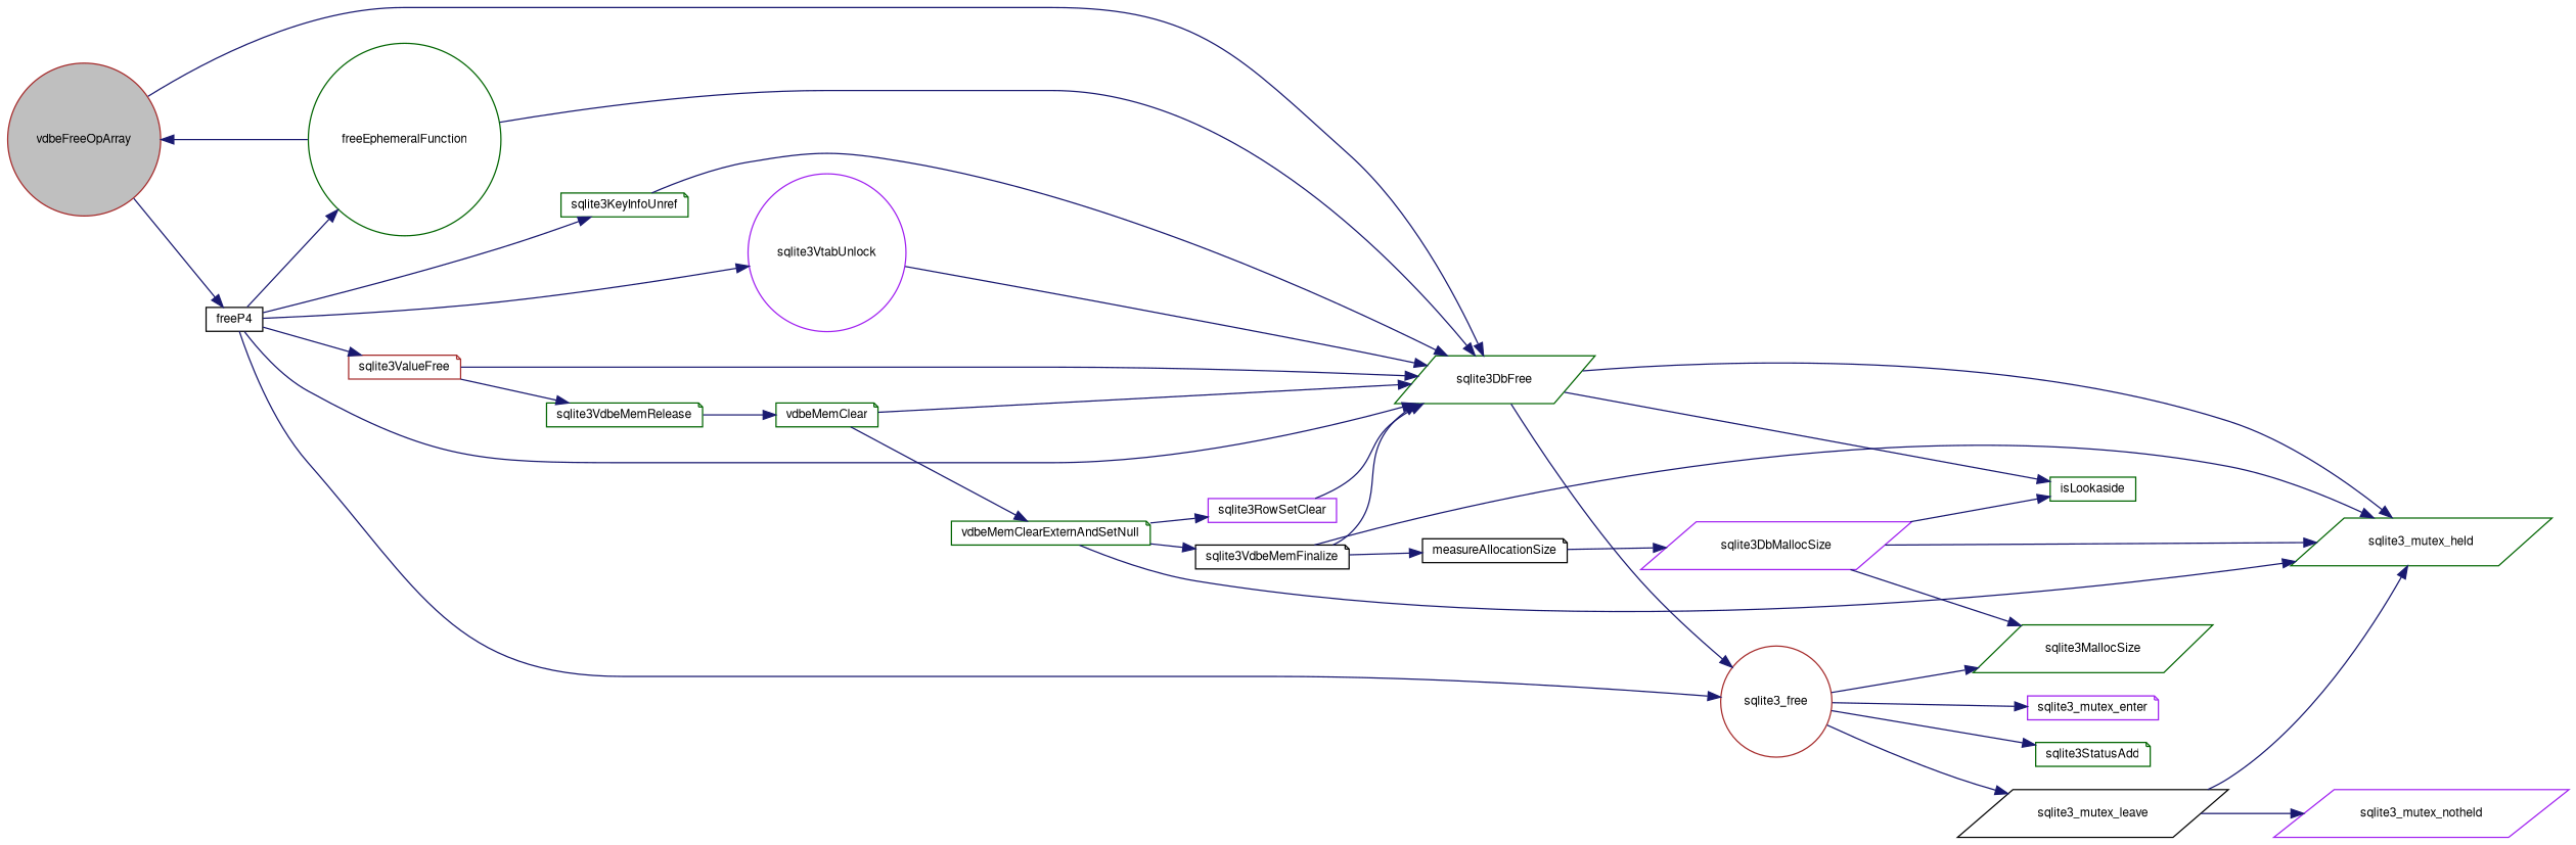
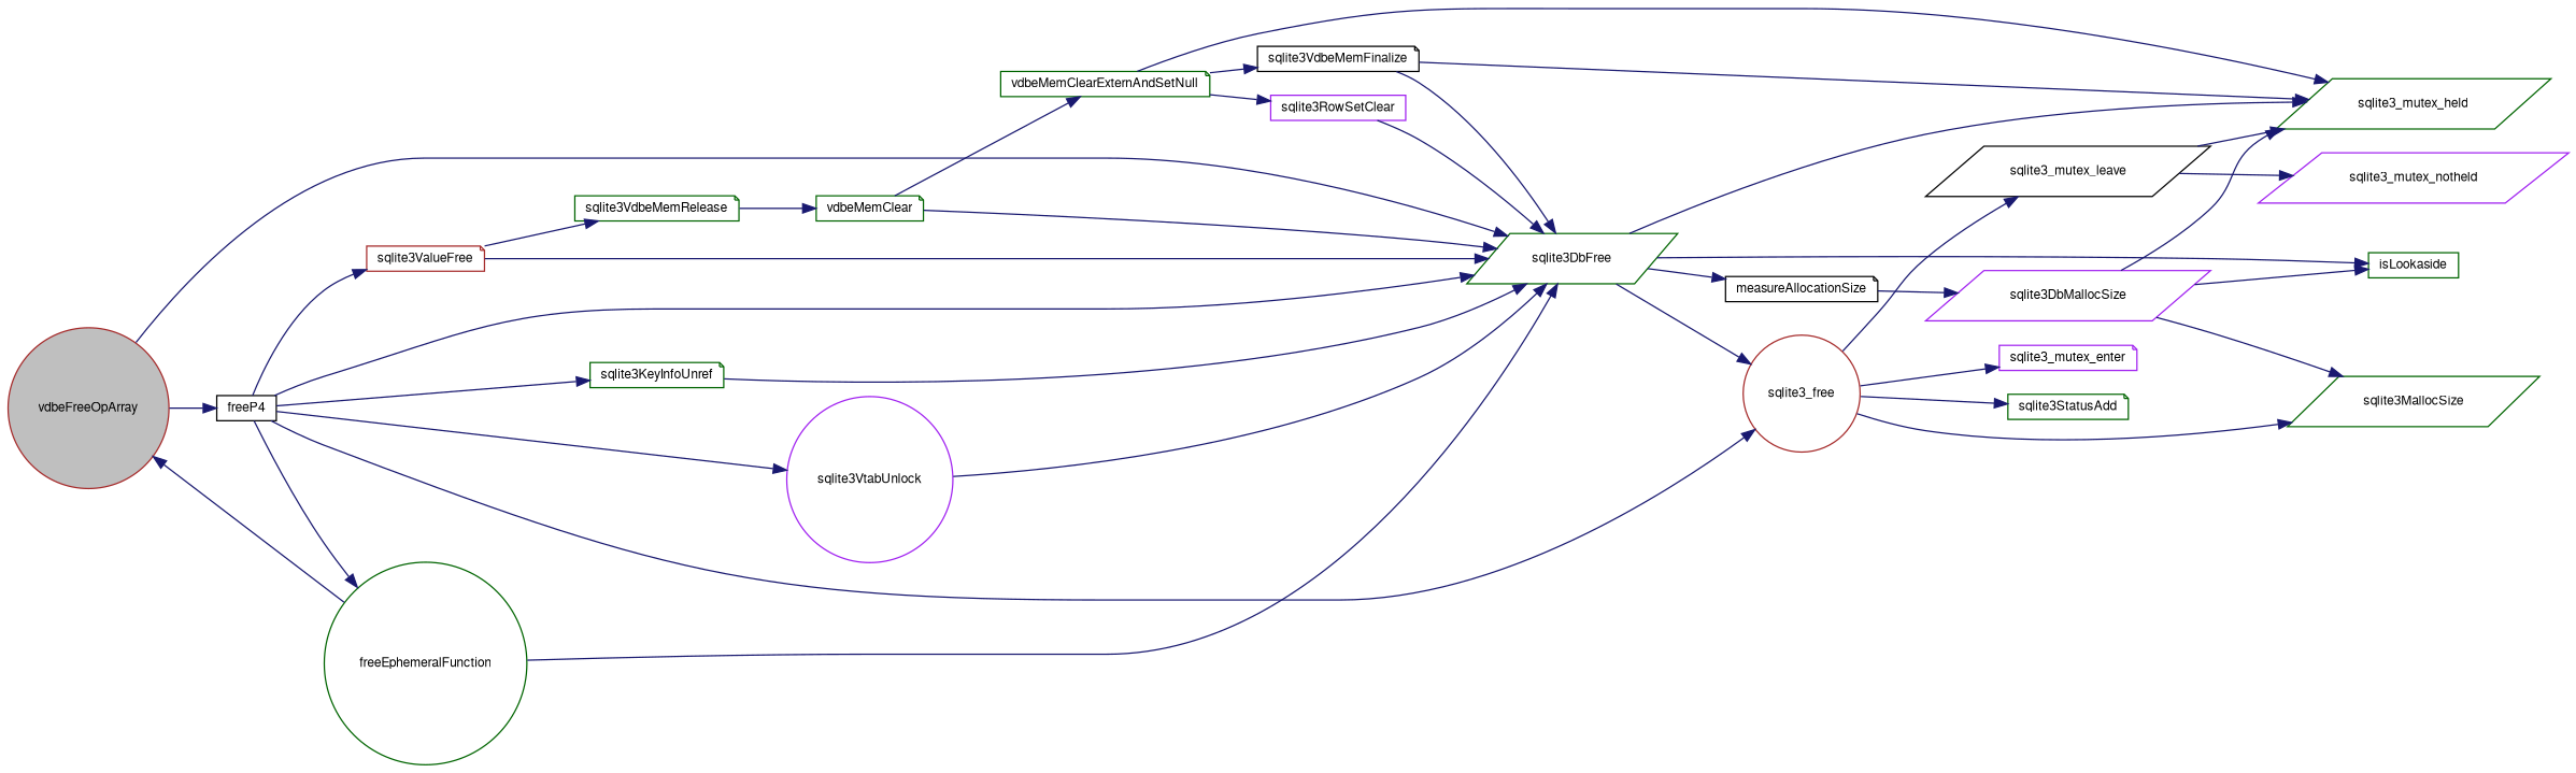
  digraph {
    rankdir=LR
    node [color=darkgreen fillcolor=white fontname=FreeSans fontsize=10 shape=note style=filled]
    edge [color=midnightblue fontname=FreeSans fontsize=10 labelfontname=FreeSans labelfontsize=10 style=solid]
    n1 [color=brown fillcolor=grey75 fontcolor=black height=0.2 label=vdbeFreeOpArray shape=circle width=0.4]
    n2 [color=black height=0.2 label=freeP4 shape=box width=0.4]
    n3 [height=0.2 label=sqlite3DbFree shape=parallelogram width=0.4]
    n4 [color=brown height=0.2 label=sqlite3_free shape=circle width=0.4]
    n5 [height=0.2 label=sqlite3KeyInfoUnref width=0.4]
    n6 [height=0.2 label=freeEphemeralFunction shape=circle width=0.4]
    n7 [color=brown height=0.2 label=sqlite3ValueFree width=0.4]
    n8 [color=purple height=0.2 label=sqlite3VtabUnlock shape=circle width=0.4]
    n9 [height=0.2 label=sqlite3_mutex_held shape=parallelogram width=0.4]
    n10 [color=black height=0.2 label=measureAllocationSize width=0.4]
    n11 [height=0.2 label=isLookaside shape=box width=0.4]
    n12 [height=0.2 label=sqlite3MallocSize shape=parallelogram width=0.4]
    n13 [color=purple height=0.2 label=sqlite3_mutex_enter width=0.4]
    n14 [height=0.2 label=sqlite3StatusAdd width=0.4]
    n15 [color=black height=0.2 label=sqlite3_mutex_leave shape=parallelogram width=0.4]
    n16 [height=0.2 label=sqlite3VdbeMemRelease width=0.4]
    n17 [color=purple height=0.2 label=sqlite3DbMallocSize shape=parallelogram width=0.4]
    n18 [color=purple height=0.2 label=sqlite3_mutex_notheld shape=parallelogram width=0.4]
    n19 [height=0.2 label=vdbeMemClear width=0.4]
    n20 [height=0.2 label=vdbeMemClearExternAndSetNull width=0.4]
    n21 [color=black height=0.2 label=sqlite3VdbeMemFinalize width=0.4]
    n22 [color=purple height=0.2 label=sqlite3RowSetClear shape=box width=0.4]
    n1 -> n2
    n1 -> n3
    n2 -> n3
    n2 -> n4
    n2 -> n5
    n2 -> n6
    n2 -> n7
    n2 -> n8
    n3 -> n4
    n3 -> n9
-   n21 -> n10
+   n3 -> n10
    n3 -> n11
    n4 -> n12
    n4 -> n13
    n4 -> n14
    n4 -> n15
    n5 -> n3
    n6 -> n1
    n6 -> n3
    n7 -> n3
    n7 -> n16
    n8 -> n3
    n10 -> n17
    n15 -> n9
    n15 -> n18
    n16 -> n19
    n17 -> n9
    n17 -> n11
    n17 -> n12
    n19 -> n3
    n19 -> n20
    n20 -> n9
    n20 -> n21
    n20 -> n22
    n21 -> n3
    n21 -> n9
    n22 -> n3
  }
